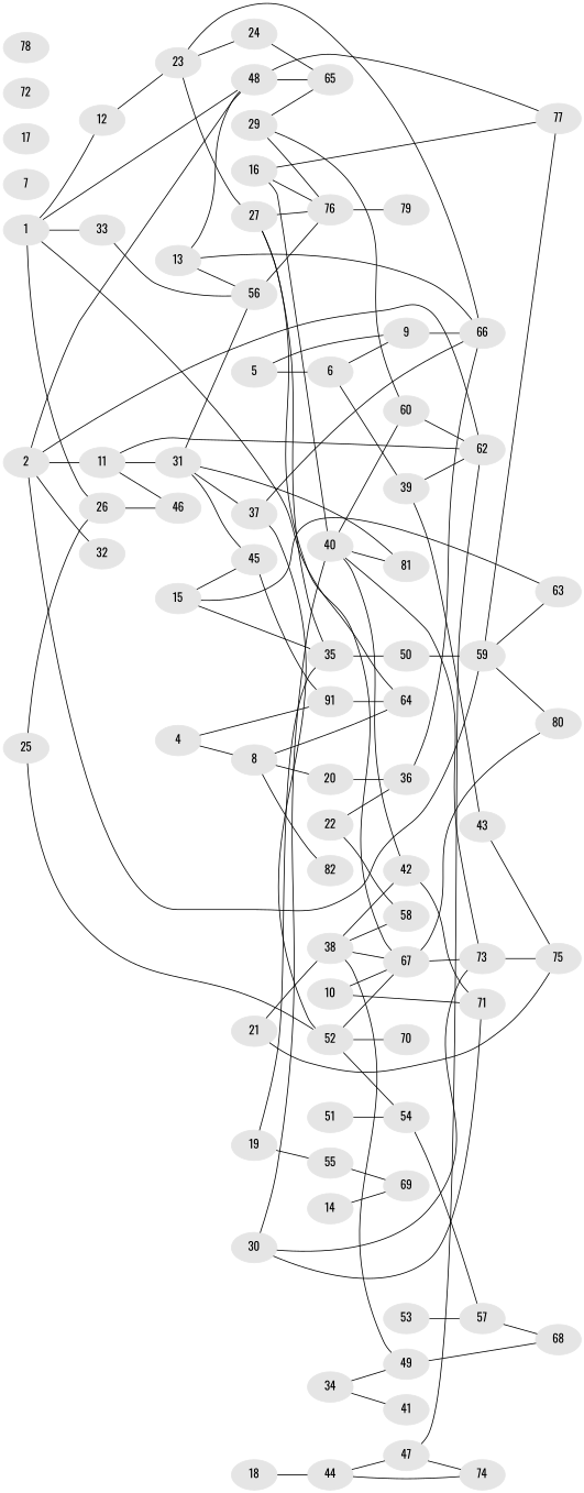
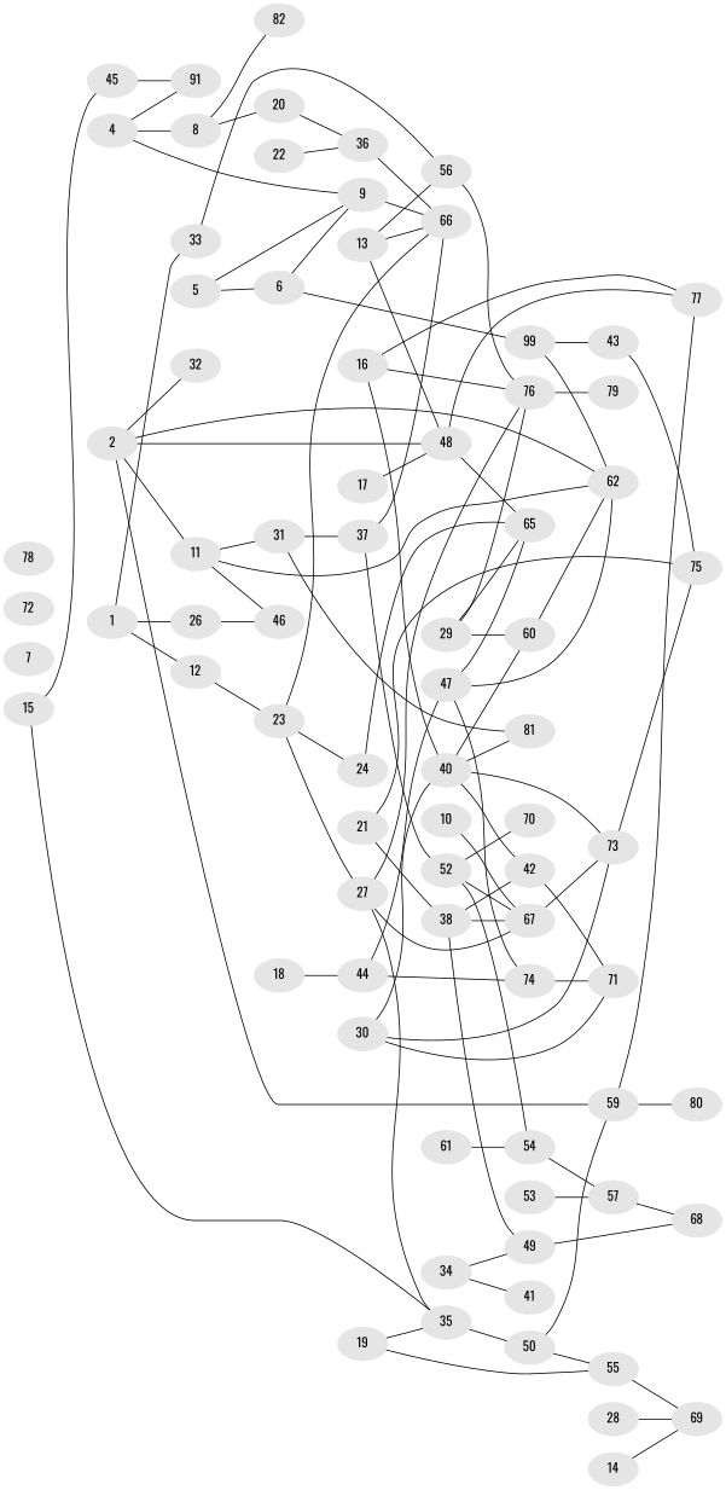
  graph {
    fontname=Oswald
    rankdir=LR
    node [color=gray90 fontname=Oswald style=filled]
    edge [fontname=Oswald]
    1
    12
    26
    33
    48
-   64
    23
    46
    56
    77
    65
    2
    11
    32
    59
    62
    31
-   63
    80
    42
    71
    44
    47
    74
    60
    4
    8
    9
    n29 [label=91]
    20
    82
    66
    5
    6
-   39
+   39 [label=99]
    43
    7
    36
    10
    67
    73
    45
    37
    81
    27
    24
    13
    76
    14
    69
    15
    35
    50
    16
    40
    79
    17
    18
    19
    55
    21
    38
    75
-   58
    49
    22
-   25
    52
    54
    70
+   28
    29
    30
    34
    41
    68
-   51
+   51 [label=61]
    57
    53
    72
    78
    1 -- 12
    1 -- 26
    1 -- 33
-   1 -- 48
-   1 -- 64
+   17 -- 48
    12 -- 23
    26 -- 46
    33 -- 56
    48 -- 77
    48 -- 65
    23 -- 66
    23 -- 27
    23 -- 24
    56 -- 76
    2 -- 48
    2 -- 11
    2 -- 32
    2 -- 59
    2 -- 62
    11 -- 46
    11 -- 62
    11 -- 31
    59 -- 77
-   59 -- 63
    59 -- 80
-   31 -- 56
-   31 -- 45
    31 -- 37
    31 -- 81
    42 -- 71
    44 -- 47
    44 -- 74
+   47 -- 65
    47 -- 62
    47 -- 74
    60 -- 62
    4 -- 8
+   4 -- 9
    4 -- n29
-   8 -- 64
    8 -- 20
    8 -- 82
    9 -- 66
-   n29 -- 64
    20 -- 36
    5 -- 9
    5 -- 6
    6 -- 9
    6 -- 39
    39 -- 62
    39 -- 43
    43 -- 75
    36 -- 66
-   10 -- 71
+   74 -- 71
    10 -- 67
-   67 -- 80
    67 -- 73
    73 -- 75
    45 -- n29
    37 -- 66
    37 -- 52
    27 -- 67
    27 -- 76
    27 -- 35
    24 -- 65
    13 -- 48
    13 -- 56
    13 -- 66
    76 -- 79
    14 -- 69
-   15 -- 63
    15 -- 45
    15 -- 35
    35 -- 50
    50 -- 59
+   50 -- 55
    16 -- 77
    16 -- 76
    16 -- 40
    40 -- 42
    40 -- 60
    40 -- 73
    40 -- 81
    18 -- 44
    19 -- 35
    19 -- 55
    55 -- 69
    21 -- 38
    21 -- 75
    38 -- 42
    38 -- 67
-   38 -- 58
    38 -- 49
    49 -- 68
    22 -- 36
-   22 -- 58
-   25 -- 26
-   25 -- 52
    52 -- 67
    52 -- 54
    52 -- 70
    54 -- 57
+   28 -- 69
    29 -- 65
    29 -- 60
    29 -- 76
    30 -- 71
    30 -- 73
    30 -- 40
    34 -- 49
    34 -- 41
    51 -- 54
    57 -- 68
    53 -- 57
  }
